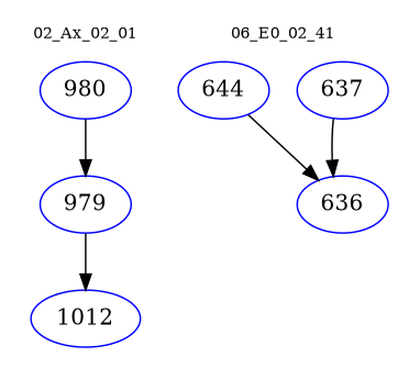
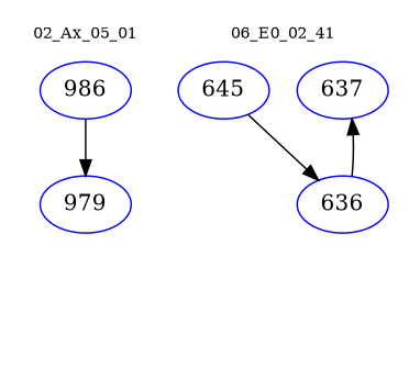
  digraph {
    node [color=blue]
    edge [color=black]
-   n1 [label=980]
+   n1 [label=986]
    n2 [label=979]
-   n3 [label=1012]
    n4 [label=637]
    n5 [label=636]
-   n6 [label=644]
+   n6 [label=645]
    subgraph cluster_1 {
      color=white
      fontsize=10
-     label="02_Ax_02_01"
+     label="02_Ax_05_01"
      n1
      n2
-     n3
    }
    subgraph cluster_2 {
      color=white
      fontsize=10
      label="06_E0_02_41"
      n4
      n5
      n6
    }
    n1 -> n2
-   n2 -> n3
-   n4 -> n5
+   n5 -> n4
    n6 -> n5
  }
